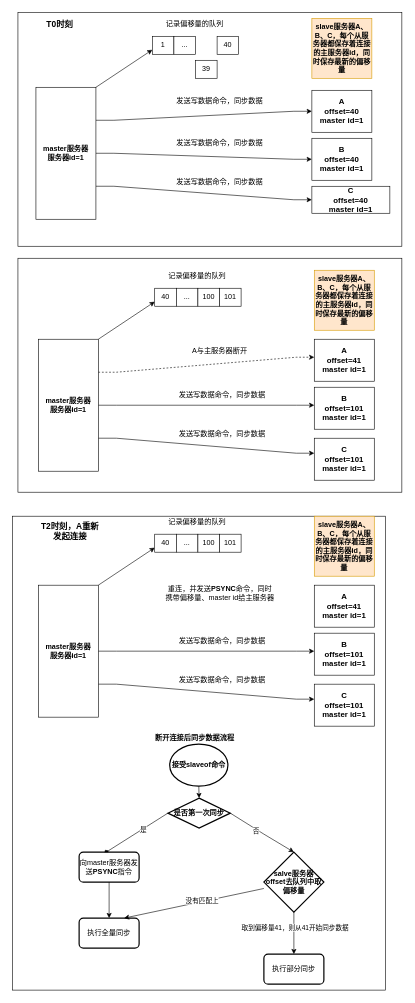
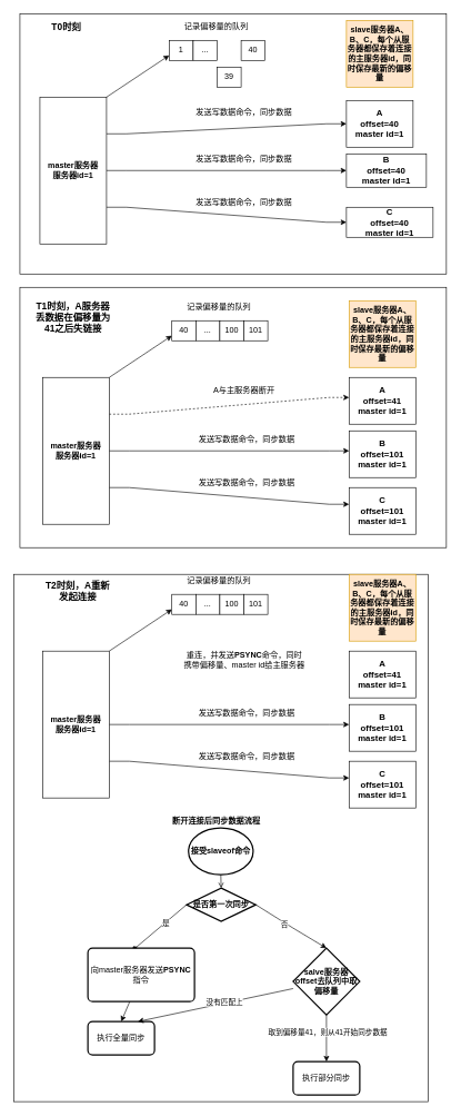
  <mxCell id="0" />
  <mxCell id="1" parent="0" />
  <mxCell id="2" value="&lt;span style=&quot;color: rgba(0 , 0 , 0 , 0) ; font-family: monospace ; font-size: 0px&quot;&gt;%3CmxGraphModel%3E%3Croot%3E%3CmxCell%20id%3D%220%22%2F%3E%3CmxCell%20id%3D%221%22%20parent%3D%220%22%2F%3E%3CmxCell%20id%3D%222%22%20value%3D%22%26lt%3Bb%26gt%3B%26lt%3Bfont%20style%3D%26quot%3Bfont-size%3A%2014px%26quot%3B%26gt%3BT0%E6%97%B6%E5%88%BB%26lt%3B%2Ffont%26gt%3B%26lt%3B%2Fb%26gt%3B%22%20style%3D%22text%3Bhtml%3D1%3BstrokeColor%3Dnone%3BfillColor%3Dnone%3Balign%3Dcenter%3BverticalAlign%3Dmiddle%3BwhiteSpace%3Dwrap%3Brounded%3D0%3B%22%20vertex%3D%221%22%20parent%3D%221%22%3E%3CmxGeometry%20x%3D%2230%22%20y%3D%2230%22%20width%3D%22100%22%20height%3D%2220%22%20as%3D%22geometry%22%2F%3E%3C%2FmxCell%3E%3C%2Froot%3E%3C%2FmxGraphModel%3E&lt;/span&gt;" style="rounded=0;whiteSpace=wrap;html=1;" vertex="1" parent="1"><mxGeometry x="20" y="860" width="622" height="790" as="geometry" /></mxCell>
  <mxCell id="3" value="&lt;span style=&quot;color: rgba(0 , 0 , 0 , 0) ; font-family: monospace ; font-size: 0px&quot;&gt;%3CmxGraphModel%3E%3Croot%3E%3CmxCell%20id%3D%220%22%2F%3E%3CmxCell%20id%3D%221%22%20parent%3D%220%22%2F%3E%3CmxCell%20id%3D%222%22%20value%3D%22%26lt%3Bb%26gt%3B%26lt%3Bfont%20style%3D%26quot%3Bfont-size%3A%2014px%26quot%3B%26gt%3BT0%E6%97%B6%E5%88%BB%26lt%3B%2Ffont%26gt%3B%26lt%3B%2Fb%26gt%3B%22%20style%3D%22text%3Bhtml%3D1%3BstrokeColor%3Dnone%3BfillColor%3Dnone%3Balign%3Dcenter%3BverticalAlign%3Dmiddle%3BwhiteSpace%3Dwrap%3Brounded%3D0%3B%22%20vertex%3D%221%22%20parent%3D%221%22%3E%3CmxGeometry%20x%3D%2230%22%20y%3D%2230%22%20width%3D%22100%22%20height%3D%2220%22%20as%3D%22geometry%22%2F%3E%3C%2FmxCell%3E%3C%2Froot%3E%3C%2FmxGraphModel%3E&lt;/span&gt;" style="rounded=0;whiteSpace=wrap;html=1;" vertex="1" parent="1"><mxGeometry x="29" y="430" width="640" height="390" as="geometry" /></mxCell>
  <mxCell id="4" value="" style="rounded=0;whiteSpace=wrap;html=1;" vertex="1" parent="1"><mxGeometry x="29" y="20" width="640" height="390" as="geometry" /></mxCell>
  <mxCell id="5" style="edgeStyle=entityRelationEdgeStyle;rounded=0;orthogonalLoop=1;jettySize=auto;html=1;exitX=1;exitY=0.25;exitDx=0;exitDy=0;entryX=0;entryY=0.5;entryDx=0;entryDy=0;" edge="1" parent="1" source="9" target="10"><mxGeometry relative="1" as="geometry" /></mxCell>
  <mxCell id="6" style="edgeStyle=entityRelationEdgeStyle;rounded=0;orthogonalLoop=1;jettySize=auto;html=1;entryX=0;entryY=0.5;entryDx=0;entryDy=0;" edge="1" parent="1" source="9" target="11"><mxGeometry relative="1" as="geometry" /></mxCell>
  <mxCell id="7" style="edgeStyle=entityRelationEdgeStyle;rounded=0;orthogonalLoop=1;jettySize=auto;html=1;exitX=1;exitY=0.75;exitDx=0;exitDy=0;entryX=0;entryY=0.5;entryDx=0;entryDy=0;" edge="1" parent="1" source="9" target="12"><mxGeometry relative="1" as="geometry" /></mxCell>
  <mxCell id="8" style="rounded=0;orthogonalLoop=1;jettySize=auto;html=1;exitX=1;exitY=0;exitDx=0;exitDy=0;entryX=0;entryY=0.75;entryDx=0;entryDy=0;" edge="1" parent="1" source="9" target="13"><mxGeometry relative="1" as="geometry" /></mxCell>
  <mxCell id="9" value="&lt;b&gt;master服务器&lt;br&gt;服务器id=1&lt;br&gt;&lt;/b&gt;" style="rounded=0;whiteSpace=wrap;html=1;" vertex="1" parent="1"><mxGeometry x="59" y="145" width="100" height="220" as="geometry" /></mxCell>
  <mxCell id="10" value="&lt;font style=&quot;font-size: 13px&quot;&gt;&lt;b&gt;A &lt;br&gt;offset=40&lt;br&gt;master id=1&lt;br&gt;&lt;/b&gt;&lt;/font&gt;" style="rounded=0;whiteSpace=wrap;html=1;" vertex="1" parent="1"><mxGeometry x="519" y="150" width="100" height="70" as="geometry" /></mxCell>
- <mxCell id="11" value="&lt;b style=&quot;font-size: 13px&quot;&gt;B&lt;br&gt;offset=40&lt;br&gt;master id=1&lt;/b&gt;" style="rounded=0;whiteSpace=wrap;html=1;" vertex="1" parent="1"><mxGeometry x="519" y="230" width="100" height="70" as="geometry" /></mxCell>
+ <mxCell id="11" value="&lt;b style=&quot;font-size: 13px&quot;&gt;B&lt;br&gt;offset=40&lt;br&gt;master id=1&lt;/b&gt;" style="rounded=0;whiteSpace=wrap;html=1;" vertex="1" parent="1"><mxGeometry x="519" y="230" width="120" height="50" as="geometry" /></mxCell>
  <mxCell id="12" value="&lt;b style=&quot;font-size: 13px&quot;&gt;C&lt;br&gt;offset=40&lt;br&gt;master id=1&lt;/b&gt;" style="rounded=0;whiteSpace=wrap;html=1;" vertex="1" parent="1"><mxGeometry x="519" y="310" width="130" height="45" as="geometry" /></mxCell>
  <mxCell id="13" value="1" style="rounded=0;whiteSpace=wrap;html=1;" vertex="1" parent="1"><mxGeometry x="253" y="60" width="36" height="30" as="geometry" /></mxCell>
  <mxCell id="14" value="..." style="rounded=0;whiteSpace=wrap;html=1;" vertex="1" parent="1"><mxGeometry x="289" y="60" width="36" height="30" as="geometry" /></mxCell>
  <mxCell id="15" value="39" style="rounded=0;whiteSpace=wrap;html=1;" vertex="1" parent="1"><mxGeometry x="325" y="100" width="36" height="30" as="geometry" /></mxCell>
  <mxCell id="16" value="40" style="rounded=0;whiteSpace=wrap;html=1;" vertex="1" parent="1"><mxGeometry x="361" y="60" width="36" height="30" as="geometry" /></mxCell>
  <mxCell id="17" value="记录偏移量的队列" style="text;html=1;strokeColor=none;fillColor=none;align=center;verticalAlign=middle;whiteSpace=wrap;rounded=0;" vertex="1" parent="1"><mxGeometry x="269" y="30" width="110" height="20" as="geometry" /></mxCell>
  <mxCell id="18" value="发送写数据命令，同步数据" style="text;html=1;strokeColor=none;fillColor=none;align=center;verticalAlign=middle;whiteSpace=wrap;rounded=0;" vertex="1" parent="1"><mxGeometry x="282" y="160" width="167" height="15" as="geometry" /></mxCell>
  <mxCell id="19" value="&lt;b&gt;slave服务器A、B、C，每个从服务器都保存着连接的主服务器id，同时保存最新的偏移量&lt;/b&gt;" style="text;html=1;strokeColor=#d79b00;fillColor=#ffe6cc;align=center;verticalAlign=middle;whiteSpace=wrap;rounded=0;" vertex="1" parent="1"><mxGeometry x="519" y="30" width="100" height="100" as="geometry" /></mxCell>
  <mxCell id="20" value="发送写数据命令，同步数据" style="text;html=1;strokeColor=none;fillColor=none;align=center;verticalAlign=middle;whiteSpace=wrap;rounded=0;" vertex="1" parent="1"><mxGeometry x="282" y="230" width="167" height="15" as="geometry" /></mxCell>
  <mxCell id="21" value="发送写数据命令，同步数据" style="text;html=1;strokeColor=none;fillColor=none;align=center;verticalAlign=middle;whiteSpace=wrap;rounded=0;" vertex="1" parent="1"><mxGeometry x="282" y="295" width="167" height="15" as="geometry" /></mxCell>
  <mxCell id="22" style="edgeStyle=entityRelationEdgeStyle;rounded=0;orthogonalLoop=1;jettySize=auto;html=1;exitX=1;exitY=0.25;exitDx=0;exitDy=0;entryX=0;entryY=0.5;entryDx=0;entryDy=0;dashed=1;" edge="1" parent="1" source="26"><mxGeometry relative="1" as="geometry"><mxPoint x="523" y="595" as="targetPoint" /></mxGeometry></mxCell>
  <mxCell id="23" style="edgeStyle=entityRelationEdgeStyle;rounded=0;orthogonalLoop=1;jettySize=auto;html=1;entryX=0;entryY=0.5;entryDx=0;entryDy=0;" edge="1" parent="1" source="26"><mxGeometry relative="1" as="geometry"><mxPoint x="523" y="675" as="targetPoint" /></mxGeometry></mxCell>
  <mxCell id="24" style="edgeStyle=entityRelationEdgeStyle;rounded=0;orthogonalLoop=1;jettySize=auto;html=1;exitX=1;exitY=0.75;exitDx=0;exitDy=0;entryX=0;entryY=0.5;entryDx=0;entryDy=0;" edge="1" parent="1" source="26"><mxGeometry relative="1" as="geometry"><mxPoint x="523" y="755" as="targetPoint" /></mxGeometry></mxCell>
  <mxCell id="25" style="rounded=0;orthogonalLoop=1;jettySize=auto;html=1;exitX=1;exitY=0;exitDx=0;exitDy=0;entryX=0;entryY=0.75;entryDx=0;entryDy=0;" edge="1" parent="1" source="26" target="27"><mxGeometry relative="1" as="geometry" /></mxCell>
  <mxCell id="26" value="&lt;b&gt;master服务器&lt;br&gt;服务器id=1&lt;br&gt;&lt;/b&gt;" style="rounded=0;whiteSpace=wrap;html=1;" vertex="1" parent="1"><mxGeometry x="63" y="565" width="100" height="220" as="geometry" /></mxCell>
  <mxCell id="27" value="40" style="rounded=0;whiteSpace=wrap;html=1;" vertex="1" parent="1"><mxGeometry x="257" y="480" width="36" height="30" as="geometry" /></mxCell>
  <mxCell id="28" value="..." style="rounded=0;whiteSpace=wrap;html=1;" vertex="1" parent="1"><mxGeometry x="293" y="480" width="36" height="30" as="geometry" /></mxCell>
  <mxCell id="29" value="100" style="rounded=0;whiteSpace=wrap;html=1;" vertex="1" parent="1"><mxGeometry x="329" y="480" width="36" height="30" as="geometry" /></mxCell>
  <mxCell id="30" value="101" style="rounded=0;whiteSpace=wrap;html=1;" vertex="1" parent="1"><mxGeometry x="365" y="480" width="36" height="30" as="geometry" /></mxCell>
  <mxCell id="31" value="记录偏移量的队列" style="text;html=1;strokeColor=none;fillColor=none;align=center;verticalAlign=middle;whiteSpace=wrap;rounded=0;" vertex="1" parent="1"><mxGeometry x="273" y="450" width="110" height="20" as="geometry" /></mxCell>
  <mxCell id="32" value="&lt;b&gt;slave服务器A、B、C，每个从服务器都保存着连接的主服务器id，同时保存最新的偏移量&lt;/b&gt;" style="text;html=1;strokeColor=#d79b00;fillColor=#ffe6cc;align=center;verticalAlign=middle;whiteSpace=wrap;rounded=0;" vertex="1" parent="1"><mxGeometry x="523" y="450" width="100" height="100" as="geometry" /></mxCell>
  <mxCell id="33" value="发送写数据命令，同步数据" style="text;html=1;strokeColor=none;fillColor=none;align=center;verticalAlign=middle;whiteSpace=wrap;rounded=0;" vertex="1" parent="1"><mxGeometry x="286" y="650" width="167" height="15" as="geometry" /></mxCell>
  <mxCell id="34" value="发送写数据命令，同步数据" style="text;html=1;strokeColor=none;fillColor=none;align=center;verticalAlign=middle;whiteSpace=wrap;rounded=0;" vertex="1" parent="1"><mxGeometry x="286" y="715" width="167" height="15" as="geometry" /></mxCell>
  <mxCell id="35" value="A与主服务器断开" style="text;html=1;strokeColor=none;fillColor=none;align=center;verticalAlign=middle;whiteSpace=wrap;rounded=0;" vertex="1" parent="1"><mxGeometry x="282" y="577" width="167" height="15" as="geometry" /></mxCell>
  <mxCell id="36" value="&lt;font style=&quot;font-size: 13px&quot;&gt;&lt;b&gt;A &lt;br&gt;offset=41&lt;br&gt;master id=1&lt;br&gt;&lt;/b&gt;&lt;/font&gt;" style="rounded=0;whiteSpace=wrap;html=1;" vertex="1" parent="1"><mxGeometry x="523" y="565" width="100" height="70" as="geometry" /></mxCell>
  <mxCell id="37" value="&lt;font style=&quot;font-size: 13px&quot;&gt;&lt;b&gt;B&lt;br&gt;offset=101&lt;br&gt;master id=1&lt;br&gt;&lt;/b&gt;&lt;/font&gt;" style="rounded=0;whiteSpace=wrap;html=1;" vertex="1" parent="1"><mxGeometry x="523" y="645" width="100" height="70" as="geometry" /></mxCell>
  <mxCell id="38" value="&lt;font style=&quot;font-size: 13px&quot;&gt;&lt;b&gt;C&lt;br&gt;offset=101&lt;br&gt;master id=1&lt;br&gt;&lt;/b&gt;&lt;/font&gt;" style="rounded=0;whiteSpace=wrap;html=1;" vertex="1" parent="1"><mxGeometry x="523" y="730" width="100" height="70" as="geometry" /></mxCell>
  <mxCell id="39" style="edgeStyle=entityRelationEdgeStyle;rounded=0;orthogonalLoop=1;jettySize=auto;html=1;entryX=0;entryY=0.5;entryDx=0;entryDy=0;" edge="1" parent="1" source="42"><mxGeometry relative="1" as="geometry"><mxPoint x="523" y="1085" as="targetPoint" /></mxGeometry></mxCell>
  <mxCell id="40" style="edgeStyle=entityRelationEdgeStyle;rounded=0;orthogonalLoop=1;jettySize=auto;html=1;exitX=1;exitY=0.75;exitDx=0;exitDy=0;entryX=0;entryY=0.5;entryDx=0;entryDy=0;" edge="1" parent="1" source="42"><mxGeometry relative="1" as="geometry"><mxPoint x="523" y="1165" as="targetPoint" /></mxGeometry></mxCell>
  <mxCell id="41" style="rounded=0;orthogonalLoop=1;jettySize=auto;html=1;exitX=1;exitY=0;exitDx=0;exitDy=0;entryX=0;entryY=0.75;entryDx=0;entryDy=0;" edge="1" parent="1" source="42" target="43"><mxGeometry relative="1" as="geometry" /></mxCell>
  <mxCell id="42" value="&lt;b&gt;master服务器&lt;br&gt;服务器id=1&lt;br&gt;&lt;/b&gt;" style="rounded=0;whiteSpace=wrap;html=1;" vertex="1" parent="1"><mxGeometry x="63" y="975" width="100" height="220" as="geometry" /></mxCell>
  <mxCell id="43" value="40" style="rounded=0;whiteSpace=wrap;html=1;" vertex="1" parent="1"><mxGeometry x="257" y="890" width="36" height="30" as="geometry" /></mxCell>
  <mxCell id="44" value="..." style="rounded=0;whiteSpace=wrap;html=1;" vertex="1" parent="1"><mxGeometry x="293" y="890" width="36" height="30" as="geometry" /></mxCell>
  <mxCell id="45" value="100" style="rounded=0;whiteSpace=wrap;html=1;" vertex="1" parent="1"><mxGeometry x="329" y="890" width="36" height="30" as="geometry" /></mxCell>
  <mxCell id="46" value="101" style="rounded=0;whiteSpace=wrap;html=1;" vertex="1" parent="1"><mxGeometry x="365" y="890" width="36" height="30" as="geometry" /></mxCell>
  <mxCell id="47" value="记录偏移量的队列" style="text;html=1;strokeColor=none;fillColor=none;align=center;verticalAlign=middle;whiteSpace=wrap;rounded=0;" vertex="1" parent="1"><mxGeometry x="273" y="860" width="110" height="20" as="geometry" /></mxCell>
  <mxCell id="48" value="&lt;b&gt;slave服务器A、B、C，每个从服务器都保存着连接的主服务器id，同时保存最新的偏移量&lt;/b&gt;" style="text;html=1;strokeColor=#d79b00;fillColor=#ffe6cc;align=center;verticalAlign=middle;whiteSpace=wrap;rounded=0;" vertex="1" parent="1"><mxGeometry x="523" y="860" width="100" height="100" as="geometry" /></mxCell>
  <mxCell id="49" value="发送写数据命令，同步数据" style="text;html=1;strokeColor=none;fillColor=none;align=center;verticalAlign=middle;whiteSpace=wrap;rounded=0;" vertex="1" parent="1"><mxGeometry x="286" y="1060" width="167" height="15" as="geometry" /></mxCell>
  <mxCell id="50" value="发送写数据命令，同步数据" style="text;html=1;strokeColor=none;fillColor=none;align=center;verticalAlign=middle;whiteSpace=wrap;rounded=0;" vertex="1" parent="1"><mxGeometry x="286" y="1125" width="167" height="15" as="geometry" /></mxCell>
  <mxCell id="51" value="&lt;font style=&quot;font-size: 13px&quot;&gt;&lt;b&gt;A &lt;br&gt;offset=41&lt;br&gt;master id=1&lt;br&gt;&lt;/b&gt;&lt;/font&gt;" style="rounded=0;whiteSpace=wrap;html=1;" vertex="1" parent="1"><mxGeometry x="523" y="975" width="100" height="70" as="geometry" /></mxCell>
  <mxCell id="52" value="&lt;font style=&quot;font-size: 13px&quot;&gt;&lt;b&gt;B&lt;br&gt;offset=101&lt;br&gt;master id=1&lt;br&gt;&lt;/b&gt;&lt;/font&gt;" style="rounded=0;whiteSpace=wrap;html=1;" vertex="1" parent="1"><mxGeometry x="523" y="1055" width="100" height="70" as="geometry" /></mxCell>
  <mxCell id="53" value="&lt;font style=&quot;font-size: 13px&quot;&gt;&lt;b&gt;C&lt;br&gt;offset=101&lt;br&gt;master id=1&lt;br&gt;&lt;/b&gt;&lt;/font&gt;" style="rounded=0;whiteSpace=wrap;html=1;" vertex="1" parent="1"><mxGeometry x="523" y="1140" width="100" height="70" as="geometry" /></mxCell>
  <mxCell id="54" value="重连，并发送&lt;b&gt;PSYNC&lt;/b&gt;命令，同时携带偏移量、master id给主服务器" style="text;html=1;strokeColor=none;fillColor=none;align=center;verticalAlign=middle;whiteSpace=wrap;rounded=0;" vertex="1" parent="1"><mxGeometry x="273" y="980" width="186" height="15" as="geometry" /></mxCell>
  <mxCell id="55" value="&lt;b&gt;&lt;font style=&quot;font-size: 14px&quot;&gt;T0时刻&lt;/font&gt;&lt;/b&gt;" style="text;html=1;strokeColor=none;fillColor=none;align=center;verticalAlign=middle;whiteSpace=wrap;rounded=0;" vertex="1" parent="1"><mxGeometry x="49" y="30" width="100" height="20" as="geometry" /></mxCell>
+ <mxCell id="56" value="&lt;font style=&quot;font-size: 14px&quot;&gt;&lt;b&gt;T1时刻，A服务器丢数据在偏移量为41之后失链接&lt;/b&gt;&lt;/font&gt;" style="text;html=1;strokeColor=none;fillColor=none;align=center;verticalAlign=middle;whiteSpace=wrap;rounded=0;" vertex="1" parent="1"><mxGeometry x="49" y="450" width="120" height="50" as="geometry" /></mxCell>
  <mxCell id="57" value="&lt;font style=&quot;font-size: 14px&quot;&gt;&lt;b&gt;T2时刻，A重新发起连接&lt;/b&gt;&lt;/font&gt;" style="text;html=1;strokeColor=none;fillColor=none;align=center;verticalAlign=middle;whiteSpace=wrap;rounded=0;" vertex="1" parent="1"><mxGeometry x="63" y="870" width="106" height="30" as="geometry" /></mxCell>
  <mxCell id="58" value="&lt;b&gt;断开连接后同步数据流程&lt;/b&gt;" style="text;html=1;strokeColor=none;fillColor=none;align=center;verticalAlign=middle;whiteSpace=wrap;rounded=0;" vertex="1" parent="1"><mxGeometry x="231" y="1220" width="186" height="20" as="geometry" /></mxCell>
- <mxCell id="59" style="edgeStyle=none;rounded=0;orthogonalLoop=1;jettySize=auto;html=1;exitX=0.5;exitY=1;exitDx=0;exitDy=0;exitPerimeter=0;entryX=0.5;entryY=0;entryDx=0;entryDy=0;entryPerimeter=0;" edge="1" parent="1" source="60" target="65"><mxGeometry relative="1" as="geometry" /></mxCell>
+ <mxCell id="59" style="edgeStyle=none;rounded=0;orthogonalLoop=1;jettySize=auto;html=1;exitX=0.5;exitY=1;exitDx=0;exitDy=0;exitPerimeter=0;entryX=0.5;entryY=0;entryDx=0;entryDy=0;entryPerimeter=0;endArrow=open;" edge="1" parent="1" source="60" target="65"><mxGeometry relative="1" as="geometry" /></mxCell>
  <mxCell id="60" value="&lt;b&gt;接受slaveof命令&lt;/b&gt;" style="strokeWidth=2;html=1;shape=mxgraph.flowchart.start_2;whiteSpace=wrap;" vertex="1" parent="1"><mxGeometry x="282" y="1240" width="97" height="70" as="geometry" /></mxCell>
  <mxCell id="61" style="edgeStyle=none;rounded=0;orthogonalLoop=1;jettySize=auto;html=1;exitX=0;exitY=0.5;exitDx=0;exitDy=0;exitPerimeter=0;entryX=0.42;entryY=0.04;entryDx=0;entryDy=0;entryPerimeter=0;endArrow=diamond;" edge="1" parent="1" source="65" target="67"><mxGeometry relative="1" as="geometry" /></mxCell>
  <mxCell id="62" value="是" style="edgeLabel;html=1;align=center;verticalAlign=middle;resizable=0;points=[];" vertex="1" connectable="0" parent="61"><mxGeometry x="-0.198" y="1" relative="1" as="geometry"><mxPoint as="offset" /></mxGeometry></mxCell>
  <mxCell id="63" style="edgeStyle=none;rounded=0;orthogonalLoop=1;jettySize=auto;html=1;exitX=1;exitY=0.5;exitDx=0;exitDy=0;exitPerimeter=0;entryX=0.5;entryY=0;entryDx=0;entryDy=0;" edge="1" parent="1" source="65"><mxGeometry relative="1" as="geometry"><mxPoint x="489" y="1420" as="targetPoint" /><Array as="points"><mxPoint x="439" y="1390" /></Array></mxGeometry></mxCell>
  <mxCell id="64" value="否" style="edgeLabel;html=1;align=center;verticalAlign=middle;resizable=0;points=[];" vertex="1" connectable="0" parent="63"><mxGeometry x="-0.177" y="-2" relative="1" as="geometry"><mxPoint as="offset" /></mxGeometry></mxCell>
  <mxCell id="65" value="&lt;b&gt;是否第一次同步&lt;/b&gt;" style="strokeWidth=2;html=1;shape=mxgraph.flowchart.decision;whiteSpace=wrap;" vertex="1" parent="1"><mxGeometry x="279" y="1330" width="104" height="50" as="geometry" /></mxCell>
  <mxCell id="66" style="edgeStyle=none;rounded=0;orthogonalLoop=1;jettySize=auto;html=1;entryX=0.5;entryY=0;entryDx=0;entryDy=0;" edge="1" parent="1" source="67" target="68"><mxGeometry relative="1" as="geometry" /></mxCell>
- <mxCell id="67" value="向master服务器发送&lt;b&gt;PSYNC&lt;/b&gt;指令" style="rounded=1;whiteSpace=wrap;html=1;absoluteArcSize=1;arcSize=14;strokeWidth=2;" vertex="1" parent="1"><mxGeometry x="131" y="1420" width="100" height="50" as="geometry" /></mxCell>
+ <mxCell id="67" value="向master服务器发送&lt;b&gt;PSYNC&lt;/b&gt;指令" style="rounded=1;whiteSpace=wrap;html=1;absoluteArcSize=1;arcSize=14;strokeWidth=2;" vertex="1" parent="1"><mxGeometry x="131" y="1420" width="160" height="80" as="geometry" /></mxCell>
  <mxCell id="68" value="执行全量同步" style="rounded=1;whiteSpace=wrap;html=1;absoluteArcSize=1;arcSize=14;strokeWidth=2;" vertex="1" parent="1"><mxGeometry x="131" y="1530" width="100" height="50" as="geometry" /></mxCell>
  <mxCell id="69" style="edgeStyle=none;rounded=0;orthogonalLoop=1;jettySize=auto;html=1;entryX=0.75;entryY=0;entryDx=0;entryDy=0;" edge="1" parent="1" source="73" target="68"><mxGeometry relative="1" as="geometry" /></mxCell>
  <mxCell id="70" value="没有匹配上" style="edgeLabel;html=1;align=center;verticalAlign=middle;resizable=0;points=[];" vertex="1" connectable="0" parent="69"><mxGeometry x="-0.122" y="-2" relative="1" as="geometry"><mxPoint as="offset" /></mxGeometry></mxCell>
  <mxCell id="71" style="edgeStyle=none;rounded=0;orthogonalLoop=1;jettySize=auto;html=1;" edge="1" parent="1" source="73" target="74"><mxGeometry relative="1" as="geometry" /></mxCell>
  <mxCell id="72" value="取到偏移量41，则从41开始同步数据" style="edgeLabel;html=1;align=center;verticalAlign=middle;resizable=0;points=[];" vertex="1" connectable="0" parent="71"><mxGeometry x="-0.286" y="1" relative="1" as="geometry"><mxPoint as="offset" /></mxGeometry></mxCell>
  <mxCell id="73" value="&lt;b&gt;salve服务器offset去队列中取偏移量&lt;/b&gt;" style="strokeWidth=2;html=1;shape=mxgraph.flowchart.decision;whiteSpace=wrap;" vertex="1" parent="1"><mxGeometry x="439" y="1420" width="100" height="100" as="geometry" /></mxCell>
  <mxCell id="74" value="执行部分同步" style="rounded=1;whiteSpace=wrap;html=1;absoluteArcSize=1;arcSize=14;strokeWidth=2;" vertex="1" parent="1"><mxGeometry x="439" y="1590" width="100" height="50" as="geometry" /></mxCell>
